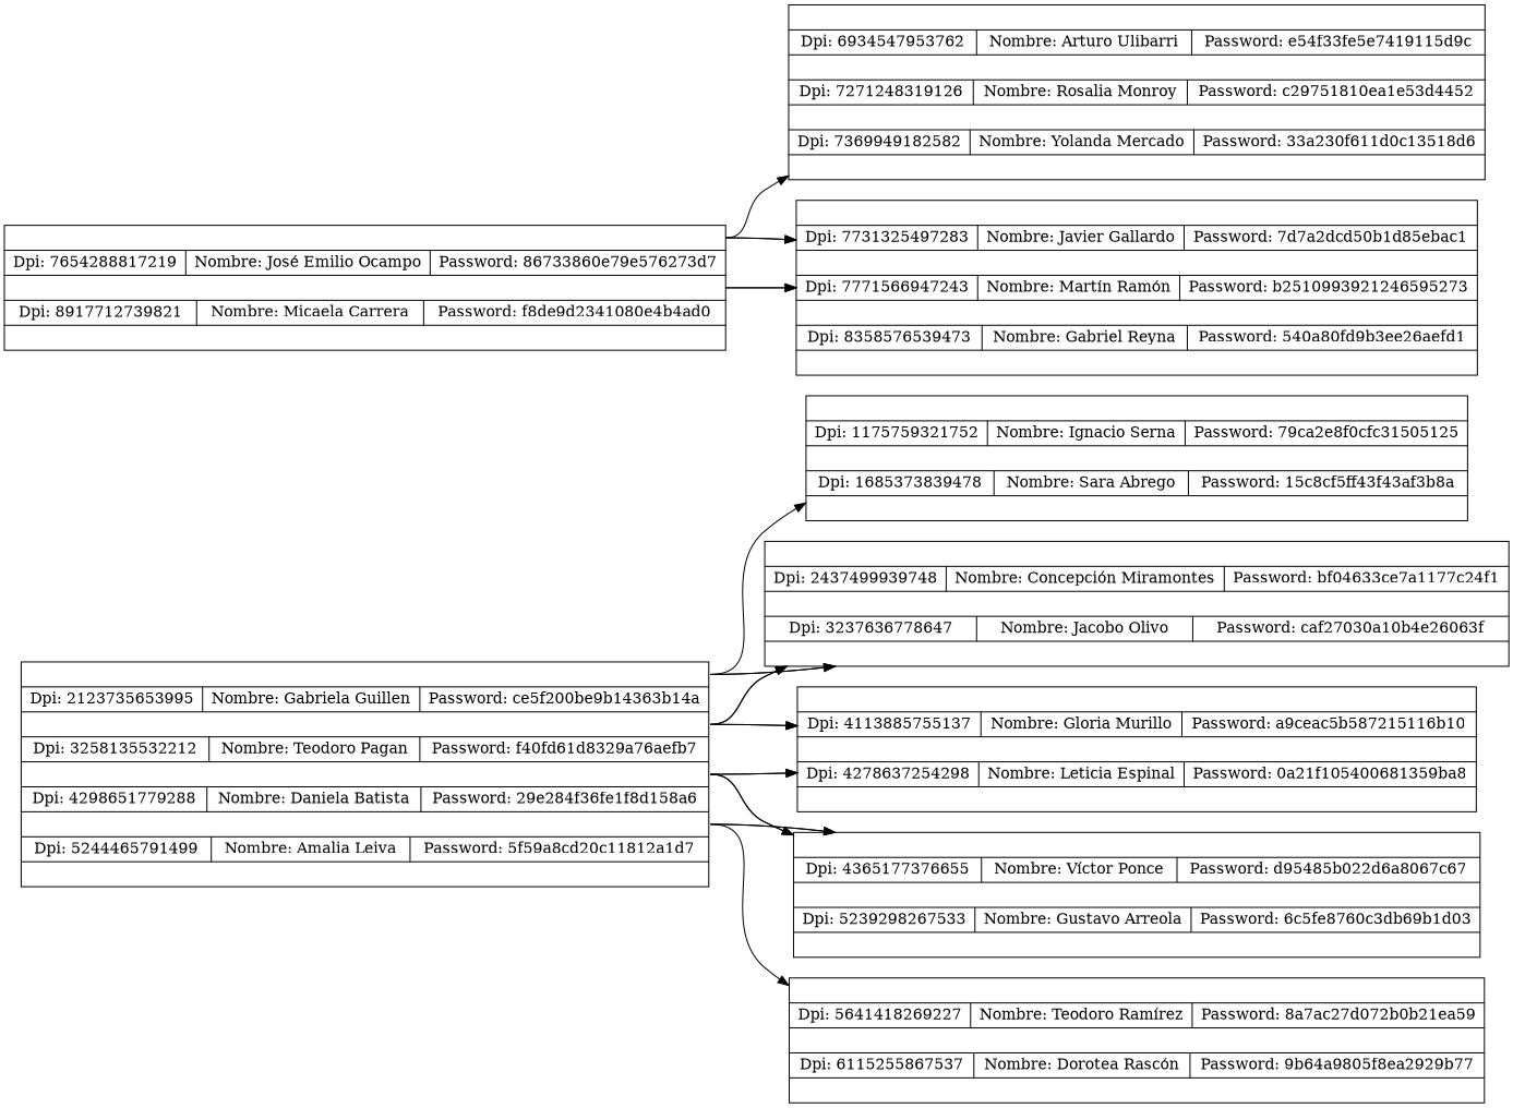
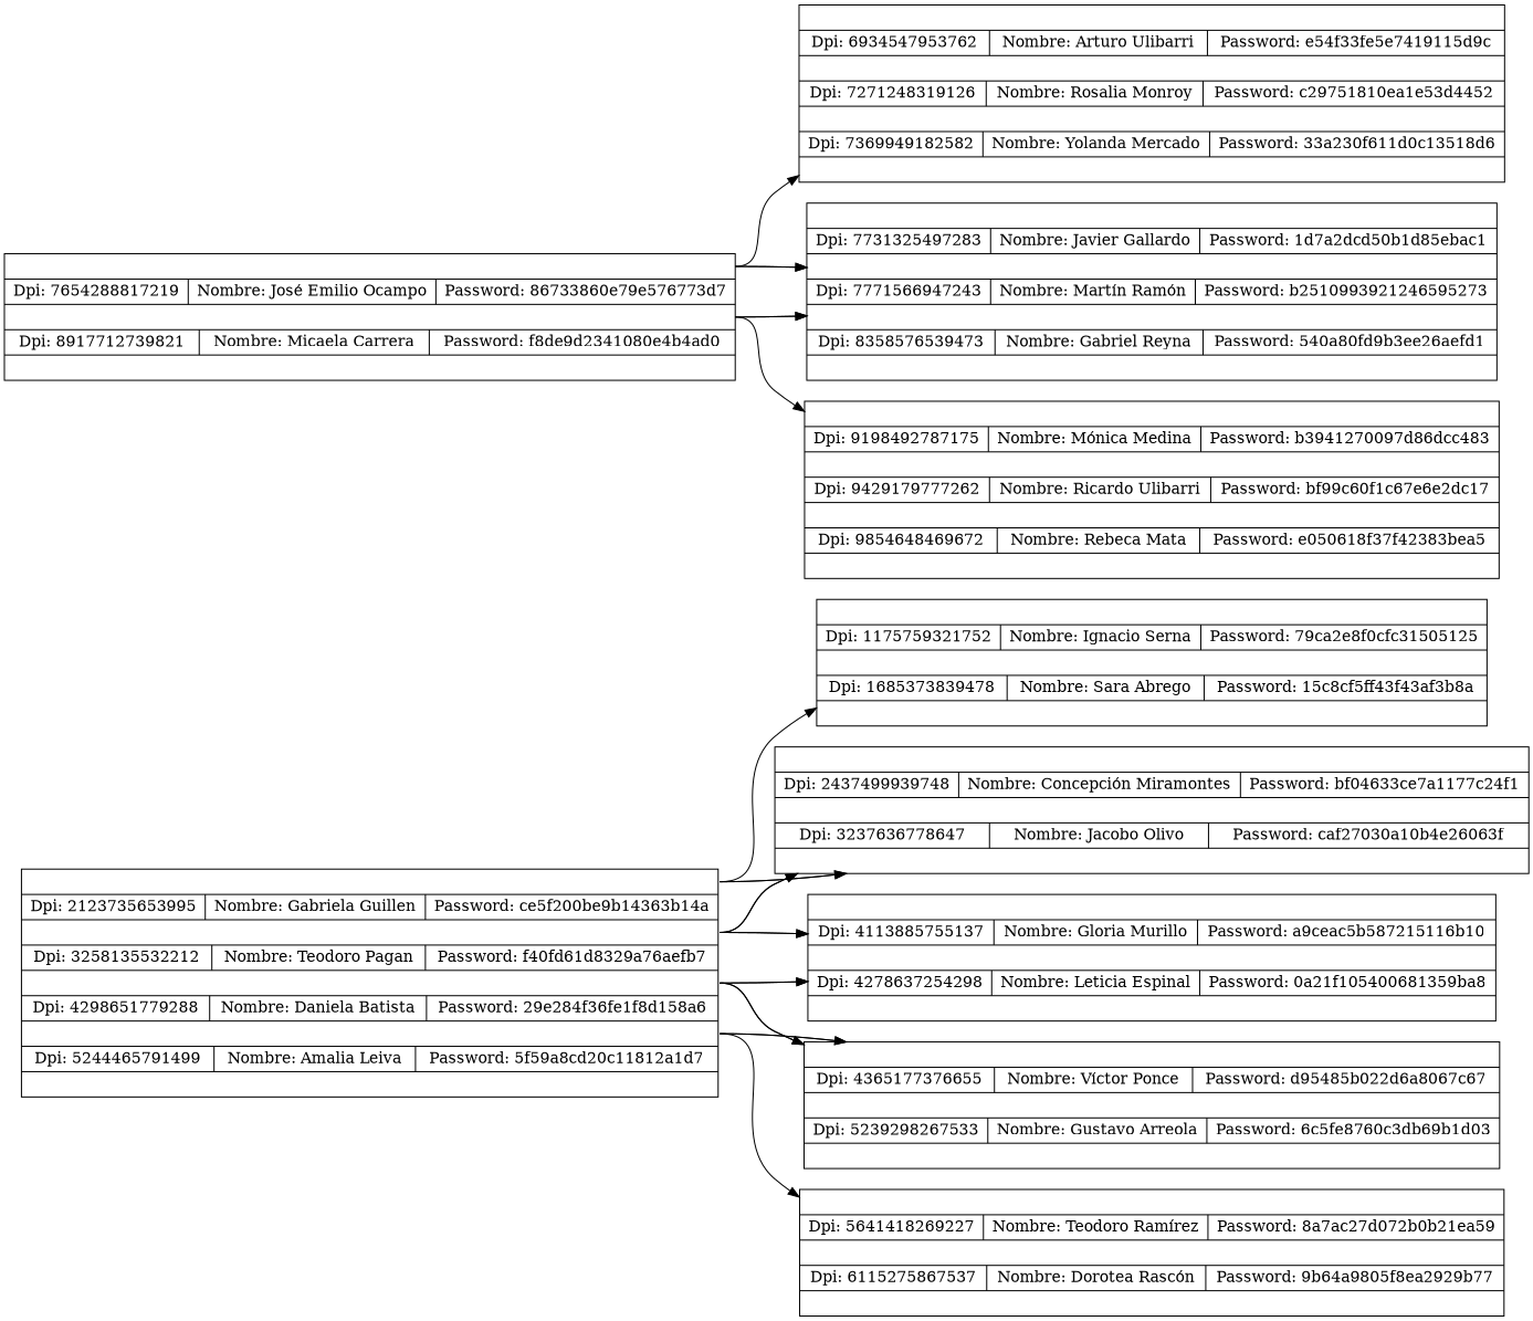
  digraph {
    rankdir=LR
    node [shape=record]
    edge [tailport=f3258135532212]
    n1 [label="<f1175759321752>|{Dpi: 1175759321752| Nombre: Ignacio Serna| Password: 79ca2e8f0cfc31505125}|<f1685373839478>|{Dpi: 1685373839478| Nombre: Sara Abrego| Password: 15c8cf5ff43f43af3b8a}|"]
    n2 [label="<f2123735653995>|{Dpi: 2123735653995| Nombre: Gabriela Guillen| Password: ce5f200be9b14363b14a}|<f3258135532212>|{Dpi: 3258135532212| Nombre: Teodoro Pagan| Password: f40fd61d8329a76aefb7}|<f4298651779288>|{Dpi: 4298651779288| Nombre: Daniela Batista| Password: 29e284f36fe1f8d158a6}|<f5244465791499>|{Dpi: 5244465791499| Nombre: Amalia Leiva| Password: 5f59a8cd20c11812a1d7}|"]
    n3 [label="<f2437499939748>|{Dpi: 2437499939748| Nombre: Concepción Miramontes| Password: bf04633ce7a1177c24f1}|<f3237636778647>|{Dpi: 3237636778647| Nombre: Jacobo Olivo| Password: caf27030a10b4e26063f}|"]
    n4 [label="<f4113885755137>|{Dpi: 4113885755137| Nombre: Gloria Murillo| Password: a9ceac5b587215116b10}|<f4278637254298>|{Dpi: 4278637254298| Nombre: Leticia Espinal| Password: 0a21f105400681359ba8}|"]
    n5 [label="<f4365177376655>|{Dpi: 4365177376655| Nombre: Víctor Ponce| Password: d95485b022d6a8067c67}|<f5239298267533>|{Dpi: 5239298267533| Nombre: Gustavo Arreola| Password: 6c5fe8760c3db69b1d03}|"]
-   n6 [label="<f5641418269227>|{Dpi: 5641418269227| Nombre: Teodoro Ramírez| Password: 8a7ac27d072b0b21ea59}|<f6115255867537>|{Dpi: 6115255867537| Nombre: Dorotea Rascón| Password: 9b64a9805f8ea2929b77}|"]
-   n7 [label="<f7654288817219>|{Dpi: 7654288817219| Nombre: José Emilio Ocampo| Password: 86733860e79e576273d7}|<f8917712739821>|{Dpi: 8917712739821| Nombre: Micaela Carrera| Password: f8de9d2341080e4b4ad0}|"]
+   n6 [label="<f5641418269227>|{Dpi: 5641418269227| Nombre: Teodoro Ramírez| Password: 8a7ac27d072b0b21ea59}|<f6115255867537>|{Dpi: 6115275867537| Nombre: Dorotea Rascón| Password: 9b64a9805f8ea2929b77}|"]
+   n7 [label="<f7654288817219>|{Dpi: 7654288817219| Nombre: José Emilio Ocampo| Password: 86733860e79e576773d7}|<f8917712739821>|{Dpi: 8917712739821| Nombre: Micaela Carrera| Password: f8de9d2341080e4b4ad0}|"]
    n8 [label="<f6934547953762>|{Dpi: 6934547953762| Nombre: Arturo Ulibarri| Password: e54f33fe5e7419115d9c}|<f7271248319126>|{Dpi: 7271248319126| Nombre: Rosalia Monroy| Password: c29751810ea1e53d4452}|<f7369949182582>|{Dpi: 7369949182582| Nombre: Yolanda Mercado| Password: 33a230f611d0c13518d6}|"]
-   n9 [label="<f7731325497283>|{Dpi: 7731325497283| Nombre: Javier Gallardo| Password: 7d7a2dcd50b1d85ebac1}|<f7771566947243>|{Dpi: 7771566947243| Nombre: Martín Ramón| Password: b2510993921246595273}|<f8358576539473>|{Dpi: 8358576539473| Nombre: Gabriel Reyna| Password: 540a80fd9b3ee26aefd1}|"]
+   n9 [label="<f7731325497283>|{Dpi: 7731325497283| Nombre: Javier Gallardo| Password: 1d7a2dcd50b1d85ebac1}|<f7771566947243>|{Dpi: 7771566947243| Nombre: Martín Ramón| Password: b2510993921246595273}|<f8358576539473>|{Dpi: 8358576539473| Nombre: Gabriel Reyna| Password: 540a80fd9b3ee26aefd1}|"]
+   n10 [label="<f9198492787175>|{Dpi: 9198492787175| Nombre: Mónica Medina| Password: b3941270097d86dcc483}|<f9429179777262>|{Dpi: 9429179777262| Nombre: Ricardo Ulibarri| Password: bf99c60f1c67e6e2dc17}|<f9854648469672>|{Dpi: 9854648469672| Nombre: Rebeca Mata| Password: e050618f37f42383bea5}|"]
    n2 -> n1 [tailport=f2123735653995]
    n2 -> n3 [tailport=f2123735653995]
    n2 -> n3
    n2 -> n3 [tailport=f2123735653995]
    n2 -> n3
    n2 -> n4
    n2 -> n4 [tailport=f4298651779288]
    n2 -> n4
    n2 -> n4 [tailport=f4298651779288]
    n2 -> n5 [tailport=f4298651779288]
    n2 -> n5 [tailport=f5244465791499]
    n2 -> n5 [tailport=f4298651779288]
    n2 -> n5 [tailport=f5244465791499]
    n2 -> n6 [tailport=f5244465791499]
    n7 -> n8 [tailport=f7654288817219]
    n7 -> n9 [tailport=f7654288817219]
    n7 -> n9 [tailport=f8917712739821]
    n7 -> n9 [tailport=f7654288817219]
    n7 -> n9 [tailport=f8917712739821]
+   n7 -> n10 [tailport=f8917712739821]
  }
